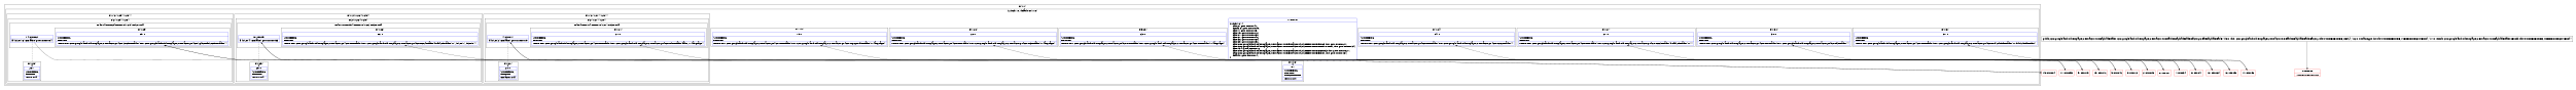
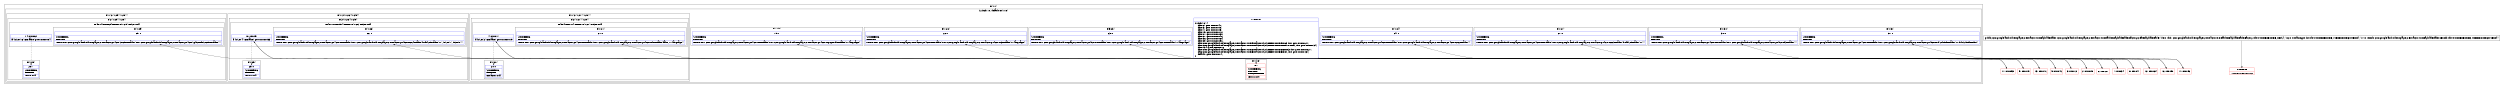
  digraph {
    node [color=blue shape=record]
    n1 [label="{24\:\ ?|SYNTHETIC\lRETURN\l|return new com.google.android.exoplayer2.extractor.p046ts.PesReader(new com.google.android.exoplayer2.extractor.p046ts.H262Reader())\l}"]
    n2 [label="{19\:\ ?|SYNTHETIC\lRETURN\l|return new com.google.android.exoplayer2.extractor.p046ts.PesReader(new com.google.android.exoplayer2.extractor.p046ts.MpegAudioReader(r7.language))\l}"]
    n3 [label="{21\:\ ?|SYNTHETIC\lRETURN\l|return new com.google.android.exoplayer2.extractor.p046ts.PesReader(new com.google.android.exoplayer2.extractor.p046ts.AdtsReader(false, r7.language))\l}"]
    n4 [label="{4\:\ 0x0017|if (isSet(2) == false) goto L_0x0019\l}"]
    n5 [label="{20\:\ ?|SYNTHETIC\lRETURN\l|extractor null\l}"]
    n6 [label="{29\:\ ?|SYNTHETIC\lRETURN\l|return new com.google.android.exoplayer2.extractor.p046ts.SectionReader(new com.google.android.exoplayer2.extractor.p046ts.SpliceInfoSectionReader())\l}"]
    n7 [label="{14\:\ 0x0082|if (isSet(16) == false) goto L_0x0084\l}"]
    n8 [label="{28\:\ ?|SYNTHETIC\lRETURN\l|return null\l}"]
    n9 [label="{30\:\ ?|SYNTHETIC\lRETURN\l|return new com.google.android.exoplayer2.extractor.p046ts.PesReader(new com.google.android.exoplayer2.extractor.p046ts.Id3Reader())\l}"]
    n10 [label="{26\:\ ?|SYNTHETIC\lRETURN\l|return new com.google.android.exoplayer2.extractor.p046ts.PesReader(new com.google.android.exoplayer2.extractor.p046ts.H264Reader(buildSeiReader(r7), isSet(1), isSet(8)))\l}"]
    n11 [label="{10\:\ 0x0051|if (isSet(4) == false) goto L_0x0053\l}"]
    n12 [label="{25\:\ ?|SYNTHETIC\lRETURN\l|return null\l}"]
    n13 [label="{27\:\ ?|SYNTHETIC\lRETURN\l|return new com.google.android.exoplayer2.extractor.p046ts.PesReader(new com.google.android.exoplayer2.extractor.p046ts.H265Reader(buildSeiReader(r7)))\l}"]
    n14 [label="{31\:\ ?|SYNTHETIC\lRETURN\l|return new com.google.android.exoplayer2.extractor.p046ts.PesReader(new com.google.android.exoplayer2.extractor.p046ts.DvbSubtitleReader(r7.dvbSubtitleInfos))\l}"]
    n15 [label="{22\:\ ?|SYNTHETIC\lRETURN\l|return new com.google.android.exoplayer2.extractor.p046ts.PesReader(new com.google.android.exoplayer2.extractor.p046ts.Ac3Reader(r7.language))\l}"]
    n16 [label="{23\:\ ?|SYNTHETIC\lRETURN\l|return new com.google.android.exoplayer2.extractor.p046ts.PesReader(new com.google.android.exoplayer2.extractor.p046ts.DtsReader(r7.language))\l}"]
-   n17 [label="{18\:\ ?|SYNTHETIC\lRETURN\lORIG_RETURN\l|return null\l}"]
-   n18 [label="{1\:\ 0x0001|switch(r6) \{\l    case 2: goto L_0x0041;\l    esInfo 3: goto L_0x0005;\l    case 4: goto L_0x0005;\l    case 15: goto L_0x0012;\l    case 21: goto L_0x0090;\l    case 27: goto L_0x004c;\l    case 36: goto L_0x006d;\l    case 89: goto L_0x009c;\l    case com.google.android.exoplayer2.extractor.ts.TsExtractor.TS_STREAM_TYPE_AC3 :int: goto L_0x0027;\l    case com.google.android.exoplayer2.extractor.ts.TsExtractor.TS_STREAM_TYPE_HDMV_DTS :int: goto L_0x0034;\l    case 134: goto L_0x007c;\l    case com.google.android.exoplayer2.extractor.ts.TsExtractor.TS_STREAM_TYPE_E_AC3 :int: goto L_0x0027;\l    case com.google.android.exoplayer2.extractor.ts.TsExtractor.TS_STREAM_TYPE_DTS :int: goto L_0x0034;\l    default: goto L_0x0004;\l\}\l}"]
+   n17 [color=red label="{18\:\ ?|SYNTHETIC\lRETURN\lORIG_RETURN\l|return null\l}"]
+   n18 [label="{1\:\ 0x0001|switch(r6) \{\l    case 2: goto L_0x0041;\l    case 3: goto L_0x0005;\l    case 4: goto L_0x0005;\l    case 15: goto L_0x0012;\l    case 21: goto L_0x0090;\l    case 27: goto L_0x004c;\l    case 36: goto L_0x006d;\l    case 89: goto L_0x009c;\l    case com.google.android.exoplayer2.extractor.ts.TsExtractor.TS_STREAM_TYPE_AC3 :int: goto L_0x0027;\l    case com.google.android.exoplayer2.extractor.ts.TsExtractor.TS_STREAM_TYPE_HDMV_DTS :int: goto L_0x0034;\l    case 134: goto L_0x007c;\l    case com.google.android.exoplayer2.extractor.ts.TsExtractor.TS_STREAM_TYPE_E_AC3 :int: goto L_0x0027;\l    case com.google.android.exoplayer2.extractor.ts.TsExtractor.TS_STREAM_TYPE_DTS :int: goto L_0x0034;\l    default: goto L_0x0004;\l\}\l}"]
    n19 [color=red label="{5\:\ 0x0019}"]
-   n20 [color=red label="{15\:\ 0x0084}"]
    n21 [color=red label="{11\:\ 0x0053}"]
    n22 [color=red label="{2\:\ 0x0005}"]
    n23 [color=red label="{3\:\ 0x0012}"]
    n24 [color=red label="{6\:\ 0x0027}"]
    n25 [color=red label="{7\:\ 0x0034}"]
    n26 [color=red label="{8\:\ 0x0041}"]
    n27 [color=red label="{9\:\ 0x004c}"]
    n28 [color=red label="{12\:\ 0x006d}"]
    n29 [color=red label="{13\:\ 0x007c}"]
    n30 [color=red label="{16\:\ 0x0090}"]
    n31 [color=red label="{17\:\ 0x009c}"]
    n32 [color=red label="{0\:\ 0x0000|MTH_ENTER_BLOCK\l}"]
    n33 [label="{public com.google.android.exoplayer2.extractor.ts.TsPayloadReader com.google.android.exoplayer2.extractor.ts.DefaultTsPayloadReaderFactory.createPayloadReader((r5v0 'this' com.google.android.exoplayer2.extractor.ts.DefaultTsPayloadReaderFactory A[IMMUTABLE_TYPE, THIS]), (r6v0 'streamType' int A[IMMUTABLE_TYPE, METHOD_ARGUMENT]), (r7v0 'esInfo' com.google.android.exoplayer2.extractor.ts.TsPayloadReader$EsInfo A[IMMUTABLE_TYPE, METHOD_ARGUMENT])) }" color=""]
    subgraph cluster_1 {
      label="R(1:1)"
      subgraph cluster_2 {
        label="Switch: 10, default: R(1:18)"
        n18
        subgraph cluster_3 {
          label="R(1:24)"
          n1
        }
        subgraph cluster_4 {
          label="R(1:19)"
          n2
        }
        subgraph cluster_5 {
          label="R(1:(2:(1:21)|(1:20)))"
          subgraph cluster_6 {
            label="R(2:(1:21)|(1:20))"
            subgraph cluster_7 {
              label="IF [B:4:0x0017] THEN: R(1:21) ELSE: null"
              n4
              subgraph cluster_8 {
                label="R(1:21)"
                n3
              }
            }
            subgraph cluster_9 {
              label="R(1:20)"
              n5
            }
          }
        }
        subgraph cluster_10 {
          label="R(1:(2:(1:29)|(1:28)))"
          subgraph cluster_11 {
            label="R(2:(1:29)|(1:28))"
            subgraph cluster_12 {
              label="IF [B:14:0x0082] THEN: R(1:29) ELSE: null"
              n7
              subgraph cluster_13 {
                label="R(1:29)"
                n6
              }
            }
            subgraph cluster_14 {
              label="R(1:28)"
              n8
            }
          }
        }
        subgraph cluster_15 {
          label="R(1:30)"
          n9
        }
        subgraph cluster_16 {
          label="R(1:(2:(1:26)|(1:25)))"
          subgraph cluster_17 {
            label="R(2:(1:26)|(1:25))"
            subgraph cluster_18 {
              label="IF [B:10:0x0051] THEN: R(1:26) ELSE: null"
              n11
              subgraph cluster_19 {
                label="R(1:26)"
                n10
              }
            }
            subgraph cluster_20 {
              label="R(1:25)"
              n12
            }
          }
        }
        subgraph cluster_21 {
          label="R(1:27)"
          n13
        }
        subgraph cluster_22 {
          label="R(1:31)"
          n14
        }
        subgraph cluster_23 {
          label="R(1:22)"
          n15
        }
        subgraph cluster_24 {
          label="R(5:23)"
          n16
        }
        subgraph cluster_25 {
          label="R(1:18)"
          n17
        }
      }
    }
    n4 -> n5 [style=dashed]
    n4 -> n19
    n7 -> n8 [style=dashed]
-   n7 -> n20
    n11 -> n12 [style=dashed]
    n11 -> n21
    n18 -> n17
    n18 -> n22
    n18 -> n23
    n18 -> n24
    n18 -> n25
    n18 -> n26
    n18 -> n27
    n18 -> n28
    n18 -> n29
    n18 -> n30
    n18 -> n31
    n19 -> n3
-   n20 -> n6
    n21 -> n10
    n22 -> n2
    n23 -> n4
    n24 -> n15
    n25 -> n16
    n26 -> n1
    n27 -> n11
    n28 -> n13
    n29 -> n6
    n30 -> n9
    n31 -> n14
    n33 -> n32
  }
